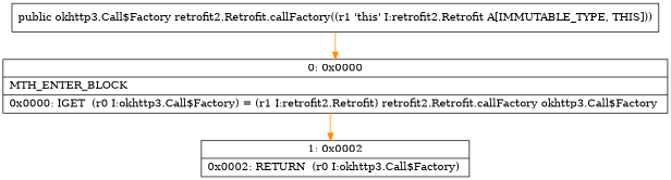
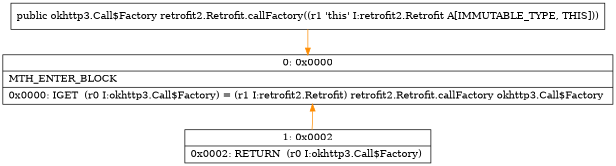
  digraph {
    node [shape=record]
    edge [color=darkorange]
    n1 [label="{0\:\ 0x0000|MTH_ENTER_BLOCK\l|0x0000: IGET  (r0 I:okhttp3.Call$Factory) = (r1 I:retrofit2.Retrofit) retrofit2.Retrofit.callFactory okhttp3.Call$Factory \l}"]
    n2 [label="{1\:\ 0x0002|0x0002: RETURN  (r0 I:okhttp3.Call$Factory) \l}"]
    n3 [label="{public okhttp3.Call$Factory retrofit2.Retrofit.callFactory((r1 'this' I:retrofit2.Retrofit A[IMMUTABLE_TYPE, THIS])) }"]
-   n1 -> n2
+   n2 -> n1
    n3 -> n1
  }
